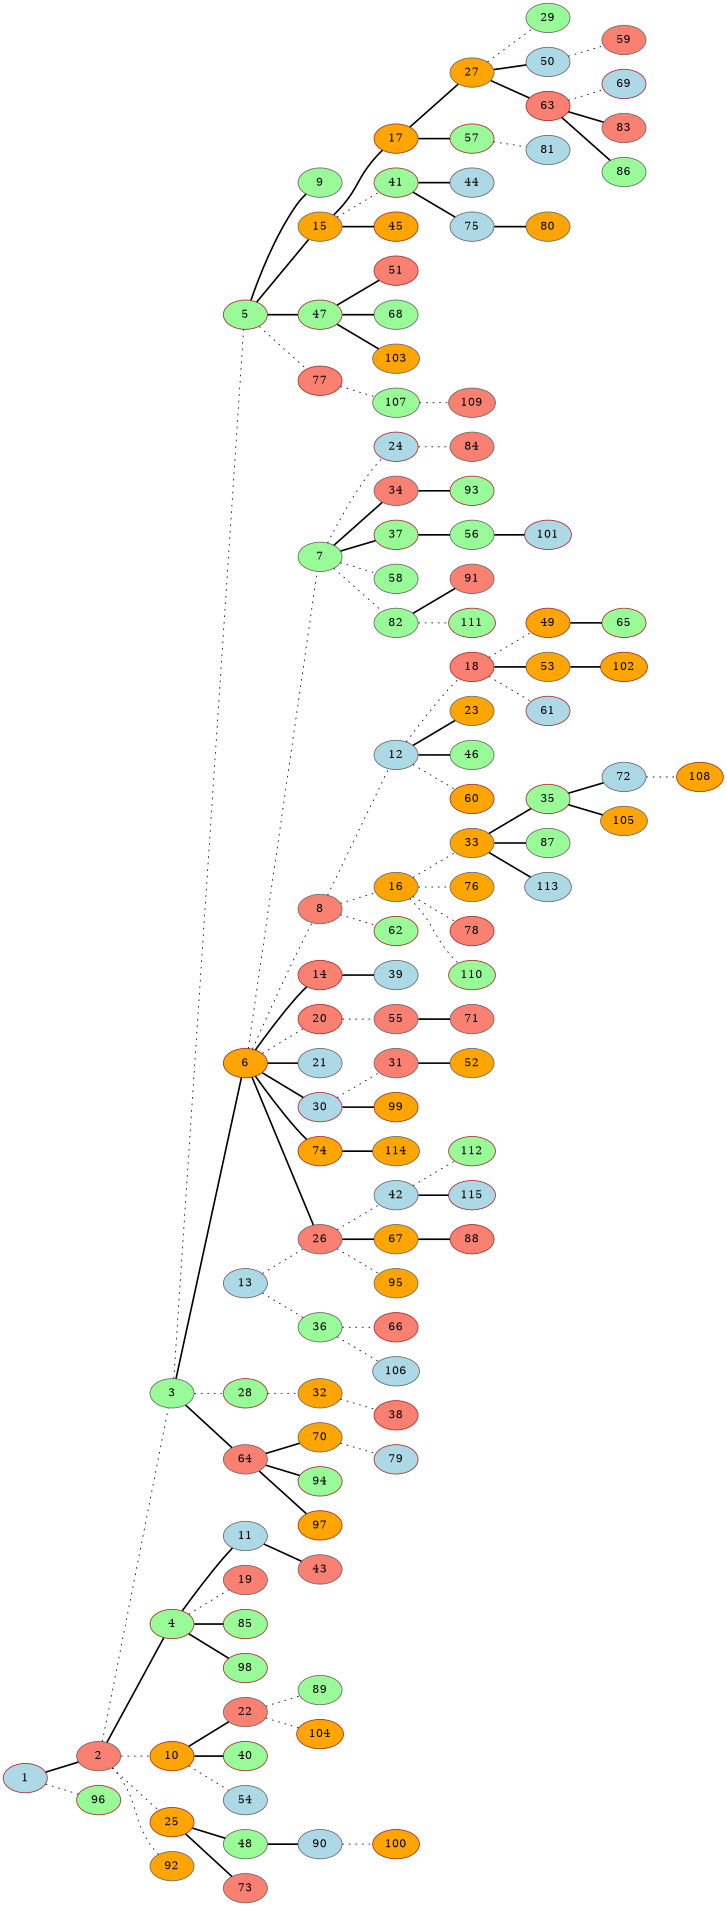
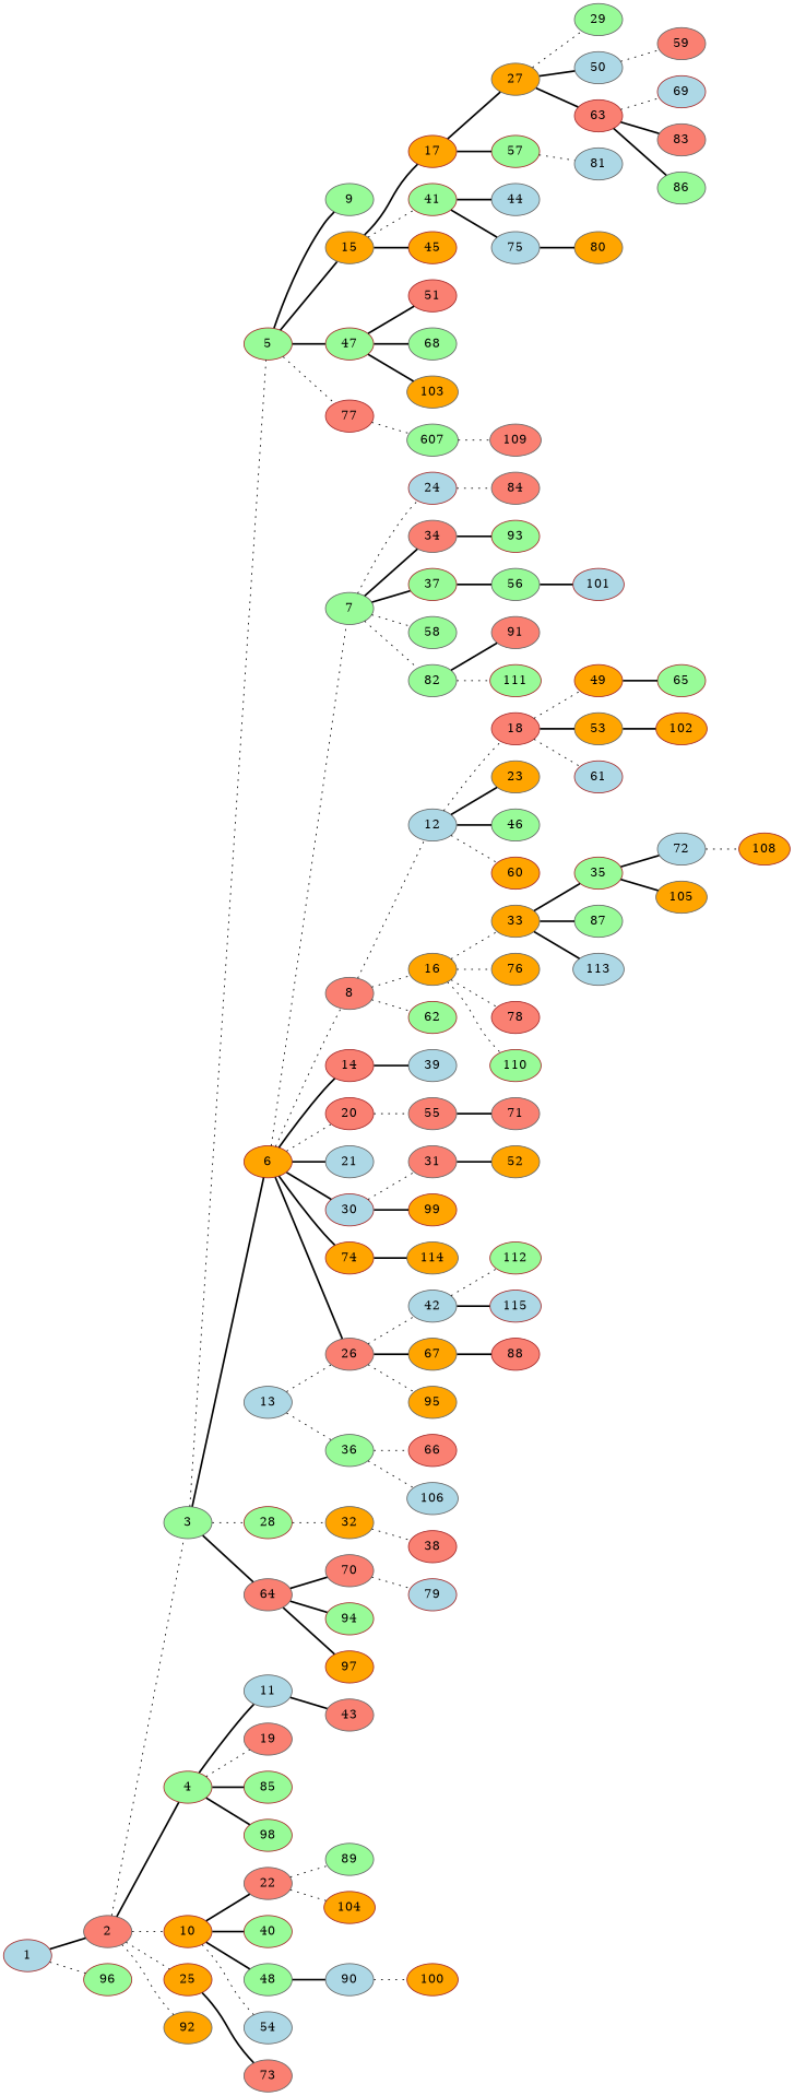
  graph {
    rankdir=LR
    node [color=gray40 fillcolor=palegreen style=filled]
    edge [style=bold]
    1 [color=brown fillcolor=lightblue]
    2 [fillcolor=salmon]
    96 [color=brown]
    3
    4 [color=brown]
    10 [color=brown fillcolor=orange]
    25 [color=brown fillcolor=orange]
    92 [fillcolor=orange]
    5 [color=brown]
    6 [color=brown fillcolor=orange]
    28 [color=brown]
    64 [fillcolor=salmon]
    11 [fillcolor=lightblue]
    19 [fillcolor=salmon]
    85 [color=brown]
    98 [color=brown]
    22 [fillcolor=salmon]
    40 [color=brown]
    48
    54 [fillcolor=lightblue]
    73 [fillcolor=salmon]
    9
    15 [fillcolor=orange]
    47 [color=brown]
    77 [color=brown fillcolor=salmon]
    7
    8 [fillcolor=salmon]
    14 [color=brown fillcolor=salmon]
    20 [color=brown fillcolor=salmon]
    21 [fillcolor=lightblue]
    30 [color=brown fillcolor=lightblue]
    74 [color=brown fillcolor=orange]
    26 [fillcolor=salmon]
    32 [fillcolor=orange]
-   70 [fillcolor=orange]
+   70 [fillcolor=salmon]
    94 [color=brown]
    97 [color=brown fillcolor=orange]
    43 [fillcolor=salmon]
    17 [color=brown fillcolor=orange]
    41 [color=brown]
    45 [color=brown fillcolor=orange]
    51 [color=brown fillcolor=salmon]
    68
    103 [fillcolor=orange]
-   107
+   107 [label=607]
    24 [color=brown fillcolor=lightblue]
    34 [fillcolor=salmon]
    37 [color=brown]
    58
    82
    12 [fillcolor=lightblue]
    16 [fillcolor=orange]
    62 [color=brown]
    13 [fillcolor=lightblue]
    36
    39 [fillcolor=lightblue]
    55 [fillcolor=salmon]
    31 [fillcolor=salmon]
    99 [color=brown fillcolor=orange]
    114 [fillcolor=orange]
    84 [fillcolor=salmon]
    93 [color=brown]
    56
    91 [fillcolor=salmon]
    111 [color=brown]
    18 [color=brown fillcolor=salmon]
    23 [fillcolor=orange]
    46
    60 [color=brown fillcolor=orange]
    33 [fillcolor=orange]
    76 [fillcolor=orange]
    78 [color=brown fillcolor=salmon]
    110 [color=brown]
    89
    104 [color=brown fillcolor=orange]
    90 [fillcolor=lightblue]
    49 [color=brown fillcolor=orange]
    53 [fillcolor=orange]
    61 [color=brown fillcolor=lightblue]
    42 [fillcolor=lightblue]
    67 [fillcolor=orange]
    95 [fillcolor=orange]
    66 [color=brown fillcolor=salmon]
    106 [fillcolor=lightblue]
    27 [fillcolor=orange]
    57 [color=brown]
    44 [fillcolor=lightblue]
    75 [fillcolor=lightblue]
    35 [color=brown]
    87
    113 [fillcolor=lightblue]
    29
    50 [fillcolor=lightblue]
    63 [color=brown fillcolor=salmon]
    81 [fillcolor=lightblue]
    65 [color=brown]
    102 [color=brown fillcolor=orange]
    71 [fillcolor=salmon]
    112 [color=brown]
    115 [color=brown fillcolor=lightblue]
    88 [color=brown fillcolor=salmon]
    59 [fillcolor=salmon]
    69 [color=brown fillcolor=lightblue]
    83 [fillcolor=salmon]
    86
    38 [color=brown fillcolor=salmon]
    52 [fillcolor=orange]
    72 [fillcolor=lightblue]
    105 [fillcolor=orange]
    108 [color=brown fillcolor=orange]
    101 [color=brown fillcolor=lightblue]
    80 [fillcolor=orange]
    100 [color=brown fillcolor=orange]
    79 [color=brown fillcolor=lightblue]
    109 [fillcolor=salmon]
    1 -- 2
    1 -- 96 [style=dotted]
    2 -- 3 [style=dotted]
    2 -- 4
    2 -- 10 [style=dotted]
    2 -- 25 [style=dotted]
    2 -- 92 [style=dotted]
    3 -- 5 [style=dotted]
    3 -- 6
    3 -- 28 [style=dotted]
    3 -- 64
    4 -- 11
    4 -- 19 [style=dotted]
    4 -- 85
    4 -- 98
    10 -- 22
    10 -- 40
-   25 -- 48
+   10 -- 48
    10 -- 54 [style=dotted]
    25 -- 73
    5 -- 9
    5 -- 15
    5 -- 47
    5 -- 77 [style=dotted]
    6 -- 7 [style=dotted]
    6 -- 8 [style=dotted]
    6 -- 14
    6 -- 20 [style=dotted]
    6 -- 21
    6 -- 30
    6 -- 74
    6 -- 26
    28 -- 32 [style=dotted]
    64 -- 70
    64 -- 94
    64 -- 97
    11 -- 43
    22 -- 89 [style=dotted]
    22 -- 104 [style=dotted]
    48 -- 90
    15 -- 17
    15 -- 41 [style=dotted]
    15 -- 45
    47 -- 51
    47 -- 68
    47 -- 103
    77 -- 107 [style=dotted]
    7 -- 24 [style=dotted]
    7 -- 34
    7 -- 37
    7 -- 58 [style=dotted]
    7 -- 82 [style=dotted]
    8 -- 12 [style=dotted]
    8 -- 16 [style=dotted]
    8 -- 62 [style=dotted]
    14 -- 39
    20 -- 55 [style=dotted]
    30 -- 31 [style=dotted]
    30 -- 99
    74 -- 114
    26 -- 42 [style=dotted]
    26 -- 67
    26 -- 95 [style=dotted]
    32 -- 38 [style=dotted]
    70 -- 79 [style=dotted]
    17 -- 27
    17 -- 57
    41 -- 44
    41 -- 75
    107 -- 109 [style=dotted]
    24 -- 84 [style=dotted]
    34 -- 93
    37 -- 56
    82 -- 91
    82 -- 111 [style=dotted]
    12 -- 18 [style=dotted]
    12 -- 23
    12 -- 46
    12 -- 60 [style=dotted]
    16 -- 33 [style=dotted]
    16 -- 76 [style=dotted]
    16 -- 78 [style=dotted]
    16 -- 110 [style=dotted]
    13 -- 26 [style=dotted]
    13 -- 36 [style=dotted]
    36 -- 66 [style=dotted]
    36 -- 106 [style=dotted]
    55 -- 71
    31 -- 52
    56 -- 101
    18 -- 49 [style=dotted]
    18 -- 53
    18 -- 61 [style=dotted]
    33 -- 35
    33 -- 87
    33 -- 113
    90 -- 100 [style=dotted]
    49 -- 65
    53 -- 102
    42 -- 112 [style=dotted]
    42 -- 115
    67 -- 88
    27 -- 29 [style=dotted]
    27 -- 50
    27 -- 63
    57 -- 81 [style=dotted]
    75 -- 80
    35 -- 72
    35 -- 105
    50 -- 59 [style=dotted]
    63 -- 69 [style=dotted]
    63 -- 83
    63 -- 86
    72 -- 108 [style=dotted]
  }
